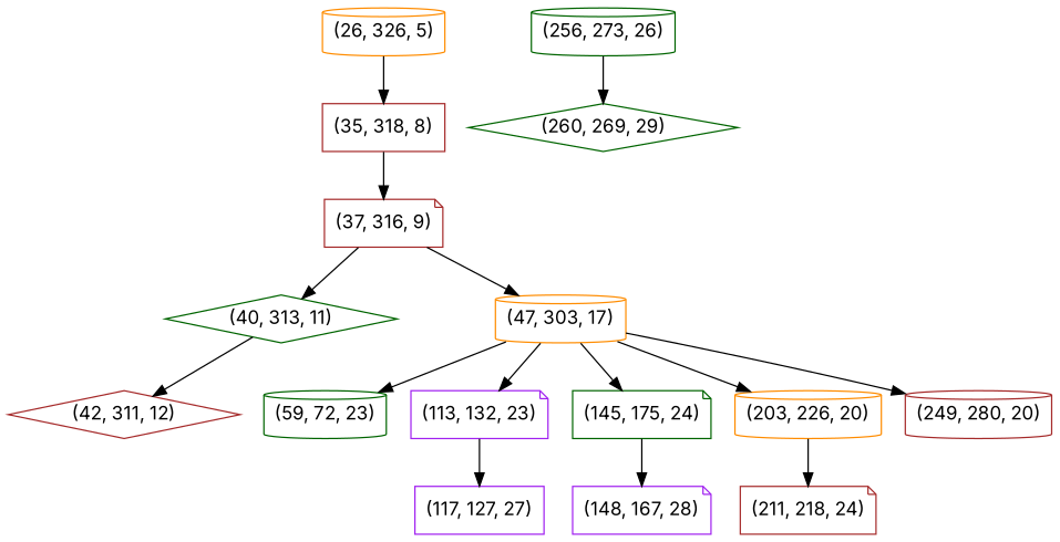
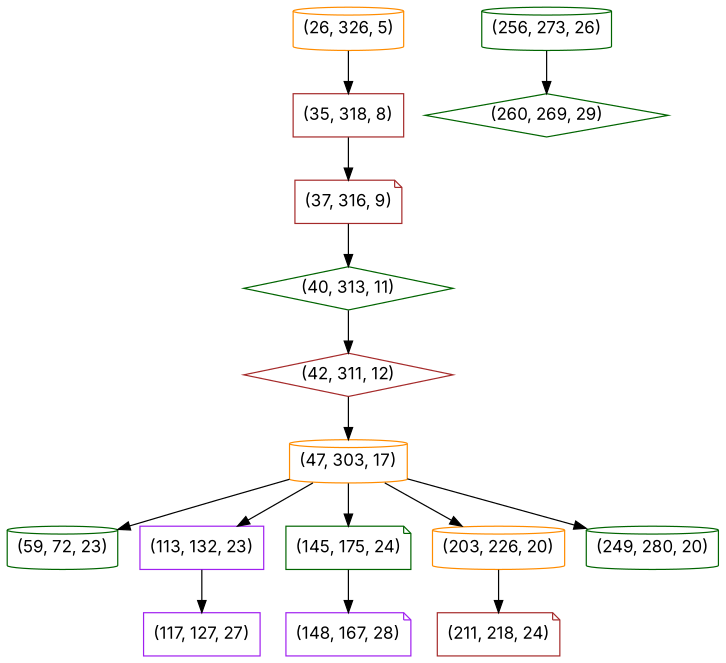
  digraph {
    fontname=Inter
    node [color=darkgreen fontname=Inter shape=cylinder]
    edge [fontname=Inter]
    "(26, 326, 5)" [color=darkorange]
    "(35, 318, 8)" [color=brown shape=box]
    "(37, 316, 9)" [color=brown shape=note]
    "(40, 313, 11)" [shape=diamond]
    "(42, 311, 12)" [color=brown shape=diamond]
    "(47, 303, 17)" [color=darkorange]
    "(59, 72, 23)"
-   "(113, 132, 23)" [color=purple shape=note]
+   "(113, 132, 23)" [color=purple shape=box]
    n9 [label="(145, 175, 24)" shape=note]
    "(203, 226, 20)" [color=darkorange]
-   "(249, 280, 20)" [color=brown]
+   "(249, 280, 20)"
    "(117, 127, 27)" [color=purple shape=box]
    "(148, 167, 28)" [color=purple shape=note]
    "(211, 218, 24)" [color=brown shape=note]
    "(260, 269, 29)" [shape=diamond]
    "(256, 273, 26)"
    "(26, 326, 5)" -> "(35, 318, 8)"
    "(35, 318, 8)" -> "(37, 316, 9)"
    "(37, 316, 9)" -> "(40, 313, 11)"
    "(40, 313, 11)" -> "(42, 311, 12)"
-   "(37, 316, 9)" -> "(47, 303, 17)"
+   "(42, 311, 12)" -> "(47, 303, 17)"
    "(47, 303, 17)" -> "(59, 72, 23)"
    "(47, 303, 17)" -> "(113, 132, 23)"
    "(47, 303, 17)" -> n9
    "(47, 303, 17)" -> "(203, 226, 20)"
    "(47, 303, 17)" -> "(249, 280, 20)"
    "(113, 132, 23)" -> "(117, 127, 27)"
    n9 -> "(148, 167, 28)"
    "(203, 226, 20)" -> "(211, 218, 24)"
    "(256, 273, 26)" -> "(260, 269, 29)"
  }
